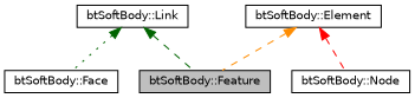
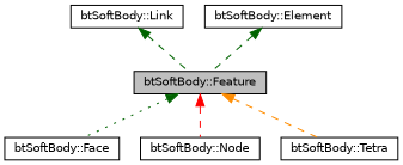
  digraph {
    node [color=black fillcolor=white fontname=Helvetica fontsize=10 shape=record style=filled]
    edge [color=darkgreen dir=back fontname=Helvetica fontsize=10 labelfontname=Helvetica labelfontsize=10 style=dashed]
    n1 [fillcolor=grey75 fontcolor=black height=0.2 label="btSoftBody::Feature" width=0.4]
    n2 [height=0.2 label="btSoftBody::Face" width=0.4]
    n3 [height=0.2 label="btSoftBody::Node" width=0.4]
+   n4 [height=0.2 label="btSoftBody::Tetra" width=0.4]
    n5 [height=0.2 label="btSoftBody::Link" width=0.4]
    n6 [height=0.2 label="btSoftBody::Element" width=0.4]
-   n5 -> n2 [style=dotted]
-   n6 -> n3 [color=red]
+   n1 -> n2 [style=dotted]
+   n1 -> n3 [color=red]
+   n1 -> n4 [color=darkorange]
    n5 -> n1
-   n6 -> n1 [color=darkorange]
+   n6 -> n1
  }
